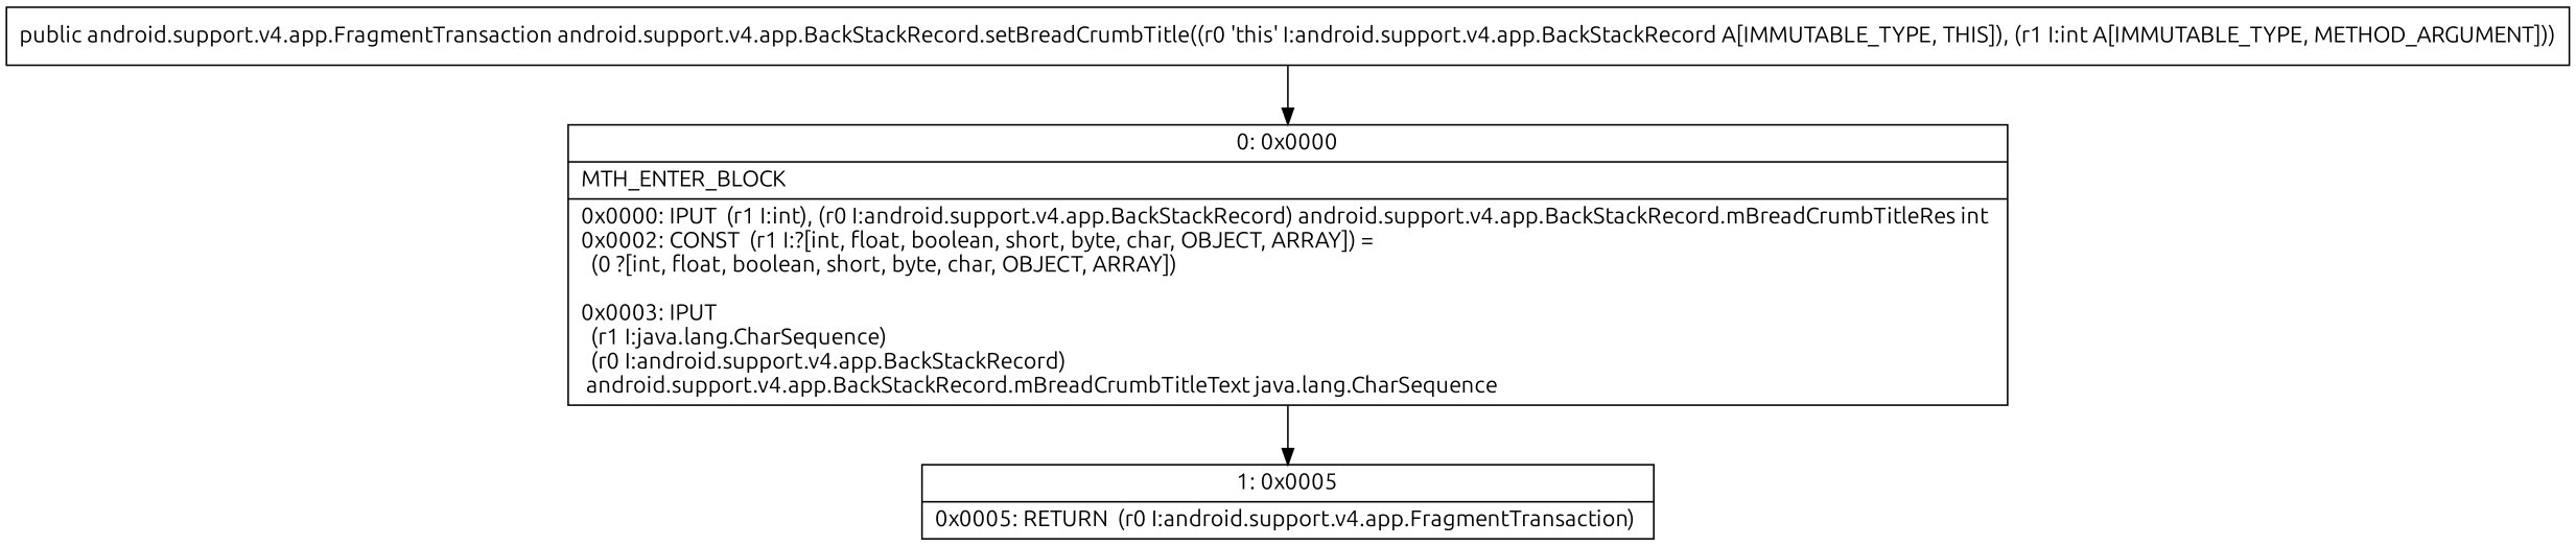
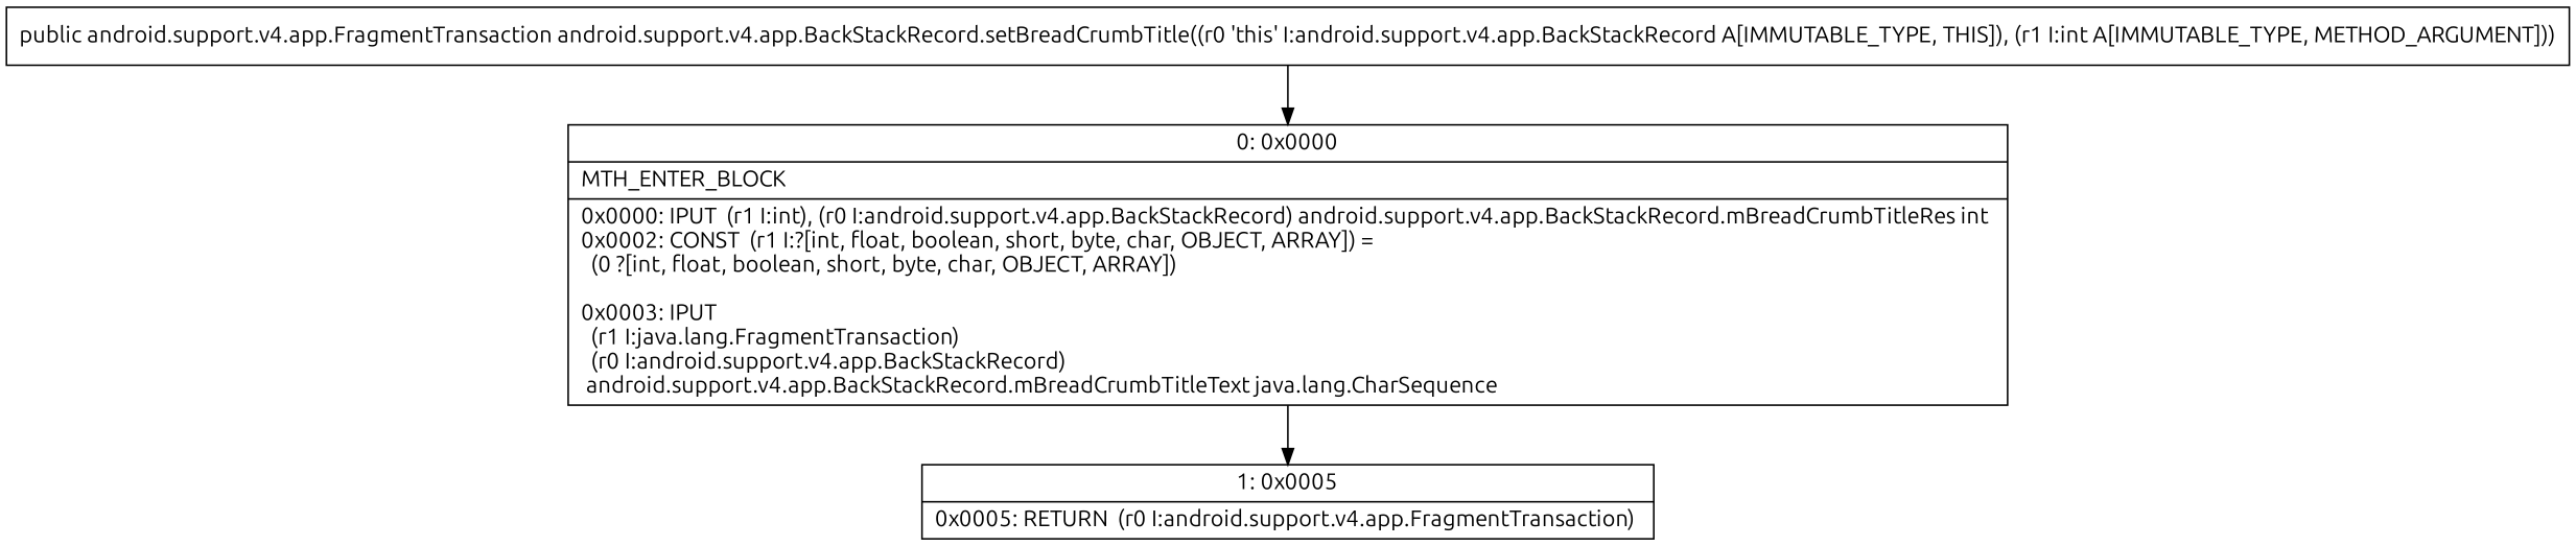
  digraph {
    fontname=Ubuntu
    node [shape=record fontname=Ubuntu]
    edge [fontname=Ubuntu]
-   n1 [label="{0\:\ 0x0000|MTH_ENTER_BLOCK\l|0x0000: IPUT  (r1 I:int), (r0 I:android.support.v4.app.BackStackRecord) android.support.v4.app.BackStackRecord.mBreadCrumbTitleRes int \l0x0002: CONST  (r1 I:?[int, float, boolean, short, byte, char, OBJECT, ARRAY]) = \l  (0 ?[int, float, boolean, short, byte, char, OBJECT, ARRAY])\l \l0x0003: IPUT  \l  (r1 I:java.lang.CharSequence)\l  (r0 I:android.support.v4.app.BackStackRecord)\l android.support.v4.app.BackStackRecord.mBreadCrumbTitleText java.lang.CharSequence \l}"]
+   n1 [label="{0\:\ 0x0000|MTH_ENTER_BLOCK\l|0x0000: IPUT  (r1 I:int), (r0 I:android.support.v4.app.BackStackRecord) android.support.v4.app.BackStackRecord.mBreadCrumbTitleRes int \l0x0002: CONST  (r1 I:?[int, float, boolean, short, byte, char, OBJECT, ARRAY]) = \l  (0 ?[int, float, boolean, short, byte, char, OBJECT, ARRAY])\l \l0x0003: IPUT  \l  (r1 I:java.lang.FragmentTransaction)\l  (r0 I:android.support.v4.app.BackStackRecord)\l android.support.v4.app.BackStackRecord.mBreadCrumbTitleText java.lang.CharSequence \l}"]
    n2 [label="{1\:\ 0x0005|0x0005: RETURN  (r0 I:android.support.v4.app.FragmentTransaction) \l}"]
    n3 [label="{public android.support.v4.app.FragmentTransaction android.support.v4.app.BackStackRecord.setBreadCrumbTitle((r0 'this' I:android.support.v4.app.BackStackRecord A[IMMUTABLE_TYPE, THIS]), (r1 I:int A[IMMUTABLE_TYPE, METHOD_ARGUMENT])) }"]
    n1 -> n2
    n3 -> n1
  }
